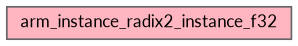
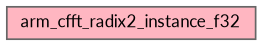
  digraph {
    rankdir=LR
    fontname=Lato
-   n1 [color=gray40 fillcolor=lightpink fontname=Lato fontsize=10 height=0.2 label=arm_instance_radix2_instance_f32 shape=box style=filled width=0.4]
+   n1 [color=gray40 fillcolor=lightpink fontname=Lato fontsize=10 height=0.2 label=arm_cfft_radix2_instance_f32 shape=box style=filled width=0.4]
  }
